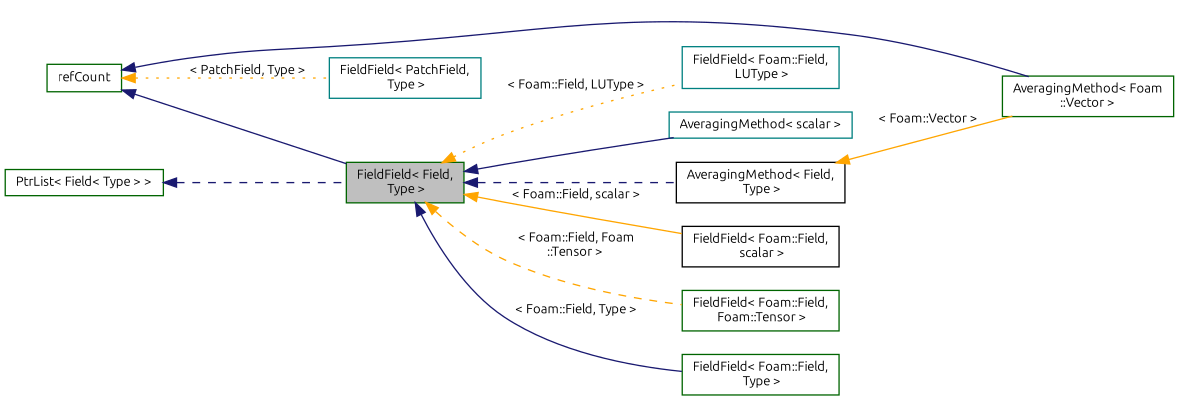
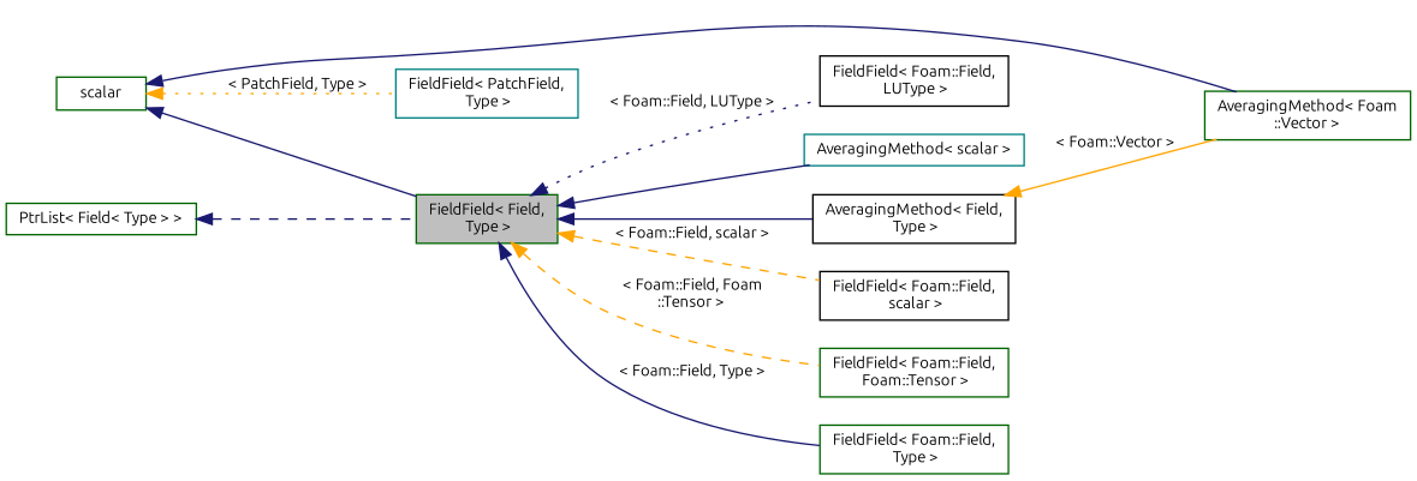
  digraph {
    fontname=Ubuntu
    rankdir=LR
    node [color=darkgreen fontname=Ubuntu fontsize=10 shape=record]
    edge [color=midnightblue dir=back fontname=Ubuntu fontsize=10 labelfontname=Helvetica labelfontsize=10 style=solid]
    n1 [fillcolor=grey75 fontcolor=black height=0.2 label="FieldField\< Field,\l Type \>" style=filled width=0.4]
    n2 [color=teal height=0.2 label="AveragingMethod\< scalar \>" width=0.4]
    n3 [color=black height=0.2 label="AveragingMethod\< Field,\l Type \>" width=0.4]
    n4 [color=black height=0.2 label="FieldField\< Foam::Field,\l scalar \>" width=0.4]
    n5 [height=0.2 label="FieldField\< Foam::Field,\l Foam::Tensor \>" width=0.4]
    n6 [height=0.2 label="FieldField\< Foam::Field,\l Type \>" width=0.4]
-   n7 [color=teal height=0.2 label="FieldField\< Foam::Field,\l LUType \>" width=0.4]
+   n7 [color=black height=0.2 label="FieldField\< Foam::Field,\l LUType \>" width=0.4]
    n8 [height=0.2 label="AveragingMethod\< Foam\l::Vector \>" width=0.4]
    n9 [color=teal height=0.2 label="FieldField\< PatchField,\l Type \>" width=0.4]
-   n10 [height=0.2 label=refCount width=0.4]
+   n10 [height=0.2 label=scalar width=0.4]
    n11 [height=0.2 label="PtrList\< Field\< Type \> \>" width=0.4]
    n1 -> n2
-   n1 -> n3 [style=dashed]
-   n1 -> n4 [color=orange label=" \< Foam::Field, scalar \>"]
+   n1 -> n3
+   n1 -> n4 [color=orange label=" \< Foam::Field, scalar \>" style=dashed]
    n1 -> n5 [color=orange label=" \< Foam::Field, Foam\l::Tensor \>" style=dashed]
    n1 -> n6 [label=" \< Foam::Field, Type \>"]
-   n1 -> n7 [color=orange label=" \< Foam::Field, LUType \>" style=dotted]
+   n1 -> n7 [label=" \< Foam::Field, LUType \>" style=dotted]
    n3 -> n8 [color=orange label=" \< Foam::Vector \>"]
    n10 -> n1
    n10 -> n8
    n10 -> n9 [color=orange label=" \< PatchField, Type \>" style=dotted]
    n11 -> n1 [style=dashed]
  }
